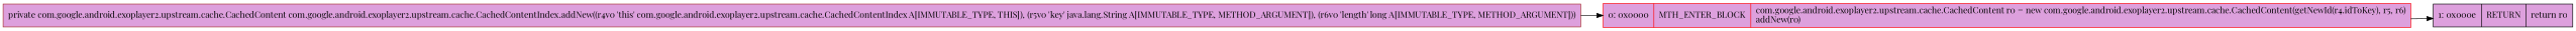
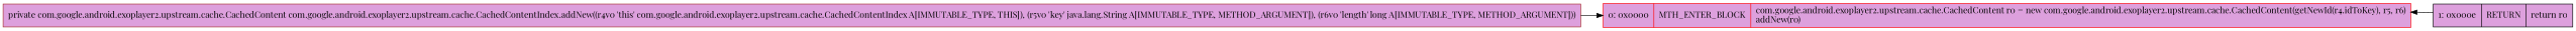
  digraph {
    rankdir=LR
    fontname="Playfair Display"
    node [shape=record style=filled fillcolor=plum fontname="Playfair Display"]
    edge [fontname="Playfair Display"]
    n1 [label="{0\:\ 0x0000|MTH_ENTER_BLOCK\l|com.google.android.exoplayer2.upstream.cache.CachedContent r0 = new com.google.android.exoplayer2.upstream.cache.CachedContent(getNewId(r4.idToKey), r5, r6)\laddNew(r0)\l}" color=red]
    n2 [label="{1\:\ 0x000e|RETURN\l|return r0\l}" color=black]
    n3 [label="{private com.google.android.exoplayer2.upstream.cache.CachedContent com.google.android.exoplayer2.upstream.cache.CachedContentIndex.addNew((r4v0 'this' com.google.android.exoplayer2.upstream.cache.CachedContentIndex A[IMMUTABLE_TYPE, THIS]), (r5v0 'key' java.lang.String A[IMMUTABLE_TYPE, METHOD_ARGUMENT]), (r6v0 'length' long A[IMMUTABLE_TYPE, METHOD_ARGUMENT])) }" color=brown]
-   n1 -> n2
+   n2 -> n1
    n3 -> n1
  }
